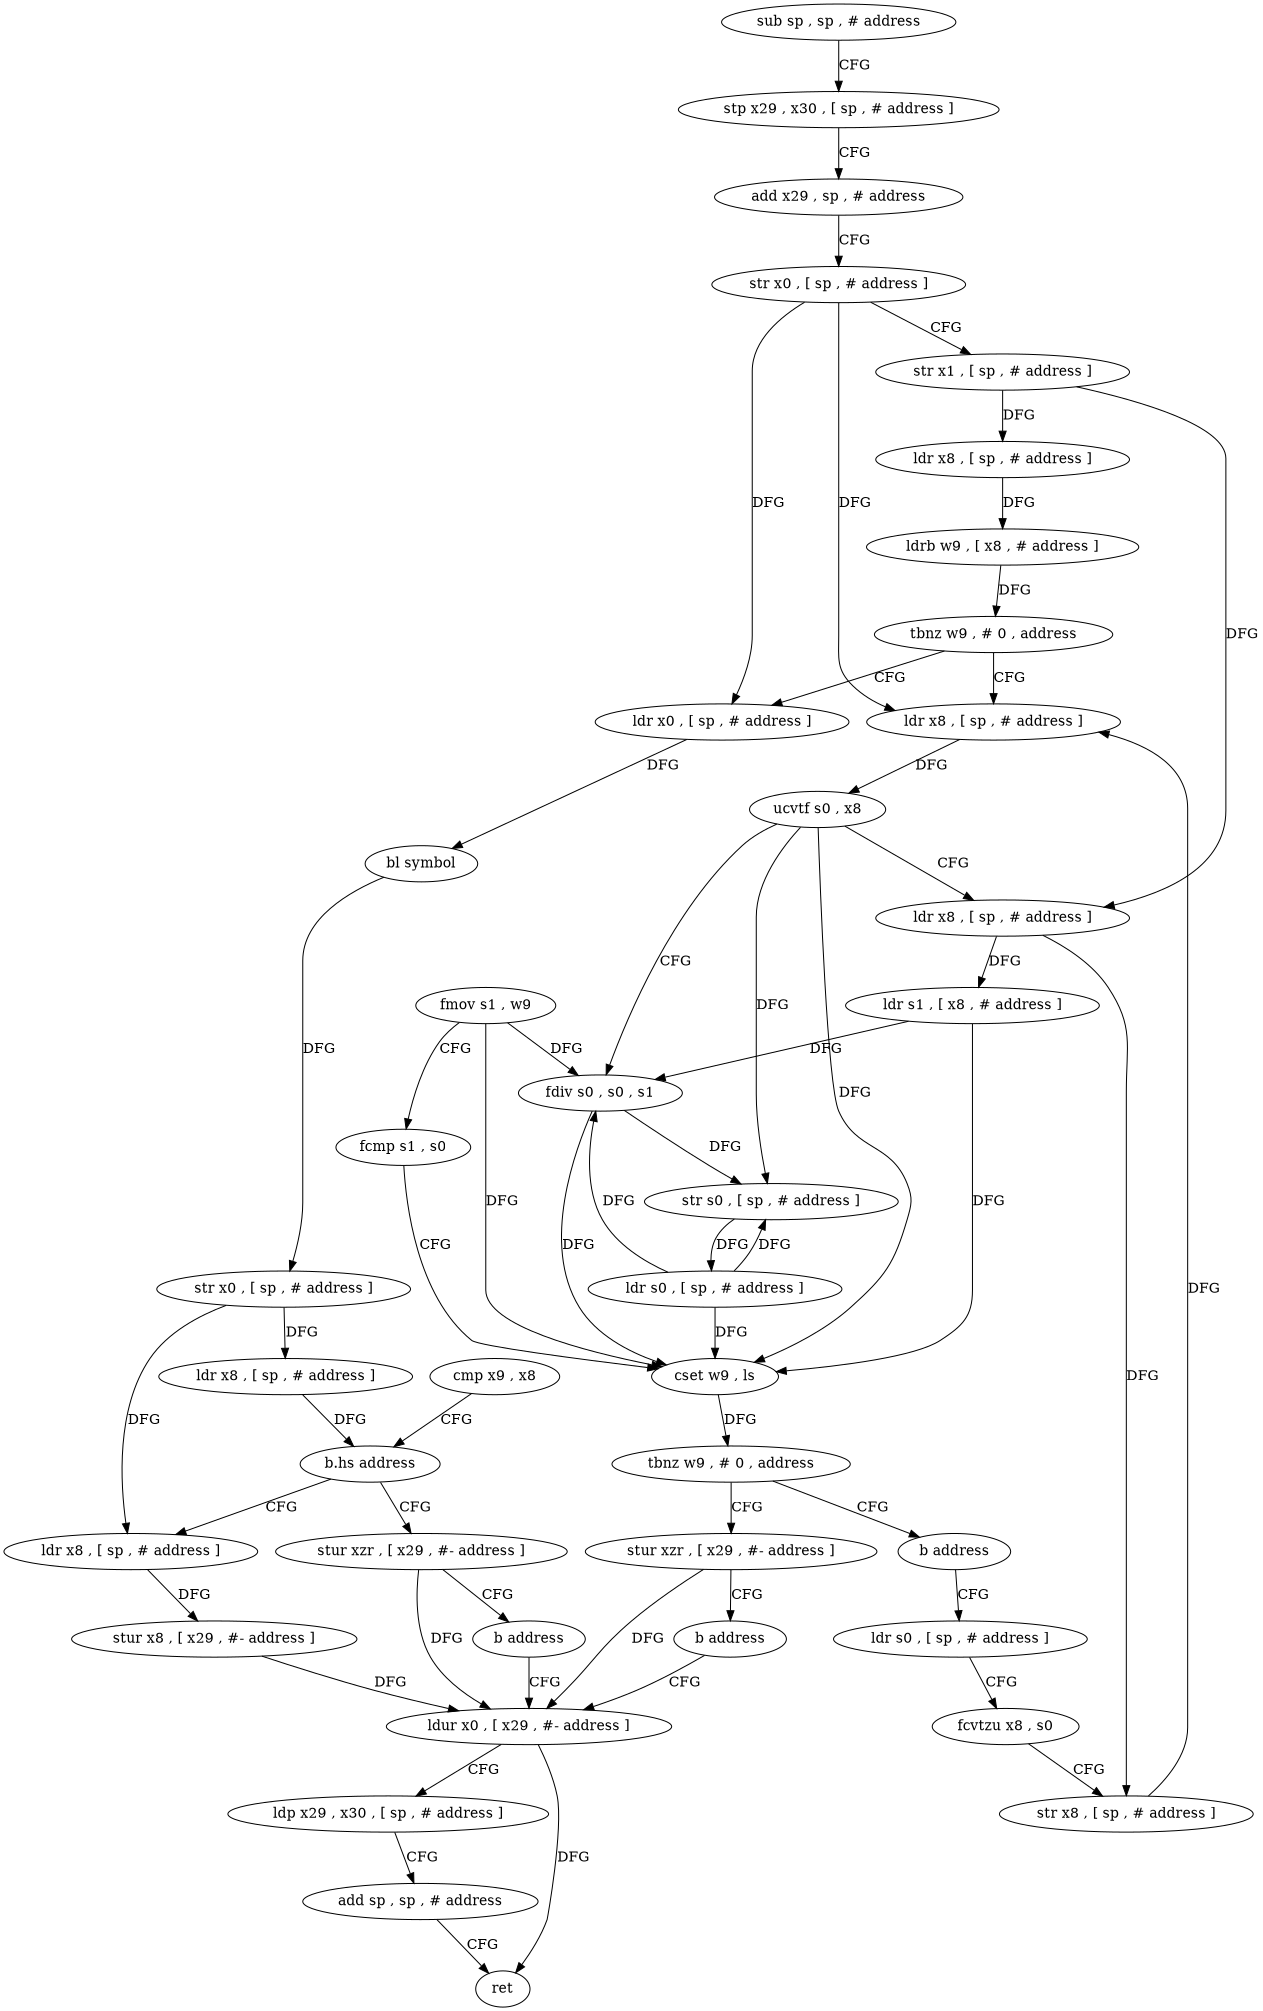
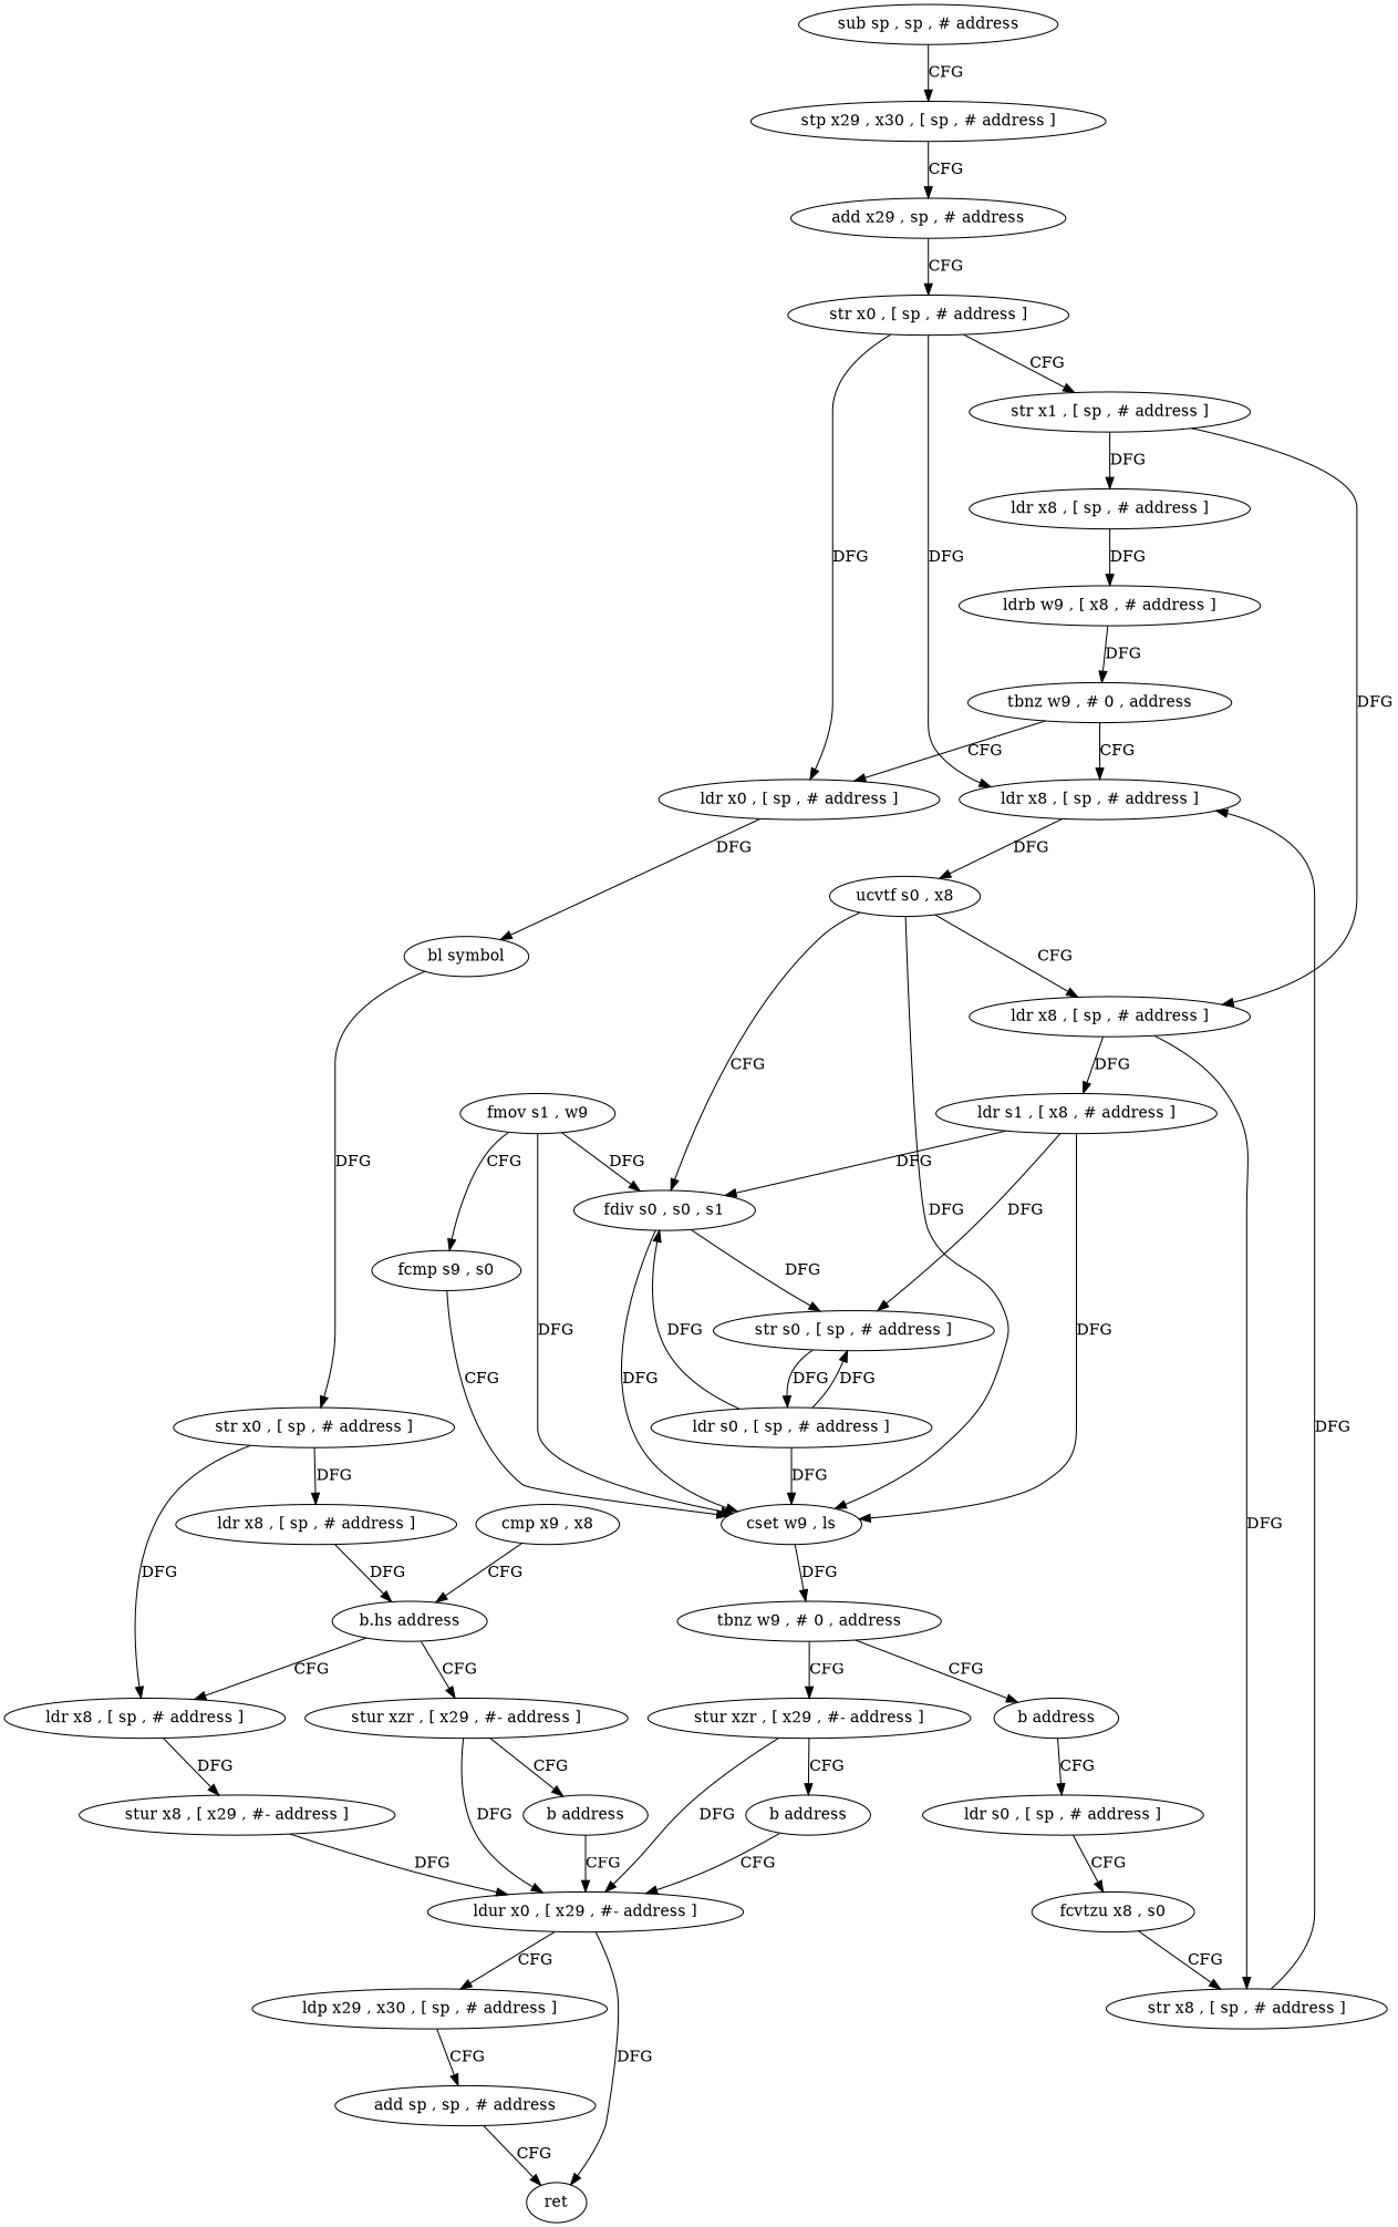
  digraph {
    n1 [label="sub sp , sp , # address"]
    n2 [label="stp x29 , x30 , [ sp , # address ]"]
    n3 [label="add x29 , sp , # address"]
    n4 [label="str x0 , [ sp , # address ]"]
    n5 [label="str x1 , [ sp , # address ]"]
    n6 [label="ldr x0 , [ sp , # address ]"]
    n7 [label="ldr x8 , [ sp , # address ]"]
    n8 [label="ldr x8 , [ sp , # address ]"]
    n9 [label="ldr x8 , [ sp , # address ]"]
    n10 [label="bl symbol"]
    n11 [label="ucvtf s0 , x8"]
    n12 [label="ldrb w9 , [ x8 , # address ]"]
    n13 [label="ldr s1 , [ x8 , # address ]"]
    n14 [label="str x8 , [ sp , # address ]"]
    n15 [label="tbnz w9 , # 0 , address"]
    n16 [label="str x0 , [ sp , # address ]"]
    n17 [label="fdiv s0 , s0 , s1"]
    n18 [label="str s0 , [ sp , # address ]"]
    n19 [label="cset w9 , ls"]
    n20 [label="ldr x8 , [ sp , # address ]"]
    n21 [label="ldr x8 , [ sp , # address ]"]
    n22 [label="b.hs address"]
    n23 [label="stur x8 , [ x29 , #- address ]"]
    n24 [label="stur xzr , [ x29 , #- address ]"]
    n25 [label="cmp x9 , x8"]
    n26 [label="ldur x0 , [ x29 , #- address ]"]
    n27 [label="b address"]
    n28 [label="ldp x29 , x30 , [ sp , # address ]"]
    n29 [label=ret]
    n30 [label="ldr s0 , [ sp , # address ]"]
    n31 [label="tbnz w9 , # 0 , address"]
    n32 [label="fmov s1 , w9"]
-   n33 [label="fcmp s1 , s0"]
+   n33 [label="fcmp s9 , s0"]
    n34 [label="stur xzr , [ x29 , #- address ]"]
    n35 [label="b address"]
    n36 [label="b address"]
    n37 [label="ldr s0 , [ sp , # address ]"]
    n38 [label="fcvtzu x8 , s0"]
    n39 [label="add sp , sp , # address"]
    n1 -> n2 [label=CFG]
    n2 -> n3 [label=CFG]
    n3 -> n4 [label=CFG]
    n4 -> n5 [label=CFG]
    n4 -> n6 [label=DFG]
    n4 -> n7 [label=DFG]
    n5 -> n8 [label=DFG]
    n5 -> n9 [label=DFG]
    n6 -> n10 [label=DFG]
    n7 -> n11 [label=DFG]
    n8 -> n12 [label=DFG]
    n9 -> n13 [label=DFG]
    n9 -> n14 [label=DFG]
    n10 -> n16 [label=DFG]
    n11 -> n9 [label=CFG]
    n11 -> n17 [label=CFG]
-   n11 -> n18 [label=DFG]
+   n13 -> n18 [label=DFG]
    n11 -> n19 [label=DFG]
    n12 -> n15 [label=DFG]
    n13 -> n17 [label=DFG]
    n13 -> n19 [label=DFG]
    n14 -> n7 [label=DFG]
    n15 -> n6 [label=CFG]
    n15 -> n7 [label=CFG]
    n16 -> n20 [label=DFG]
    n16 -> n21 [label=DFG]
    n17 -> n18 [label=DFG]
    n17 -> n19 [label=DFG]
    n18 -> n30 [label=DFG]
    n19 -> n31 [label=DFG]
    n20 -> n22 [label=DFG]
    n21 -> n23 [label=DFG]
    n22 -> n21 [label=CFG]
    n22 -> n24 [label=CFG]
    n23 -> n26 [label=DFG]
    n24 -> n26 [label=DFG]
    n24 -> n27 [label=CFG]
    n25 -> n22 [label=CFG]
    n26 -> n28 [label=CFG]
    n26 -> n29 [label=DFG]
    n27 -> n26 [label=CFG]
    n28 -> n39 [label=CFG]
    n30 -> n17 [label=DFG]
    n30 -> n18 [label=DFG]
    n30 -> n19 [label=DFG]
    n31 -> n34 [label=CFG]
    n31 -> n35 [label=CFG]
    n32 -> n17 [label=DFG]
    n32 -> n19 [label=DFG]
    n32 -> n33 [label=CFG]
    n33 -> n19 [label=CFG]
    n34 -> n26 [label=DFG]
    n34 -> n36 [label=CFG]
    n35 -> n37 [label=CFG]
    n36 -> n26 [label=CFG]
    n37 -> n38 [label=CFG]
    n38 -> n14 [label=CFG]
    n39 -> n29 [label=CFG]
  }
